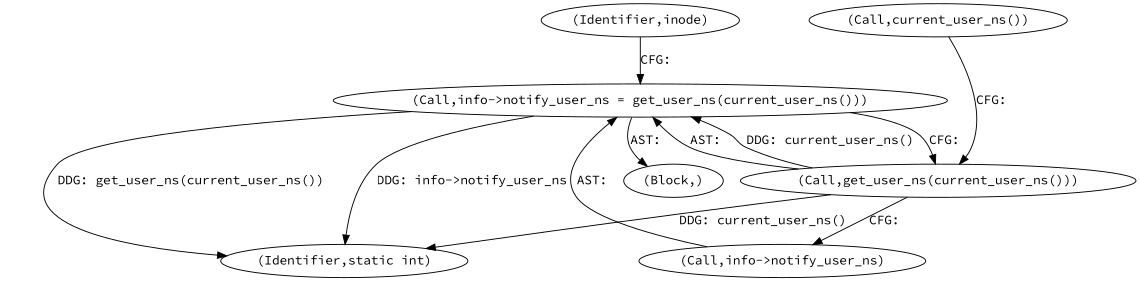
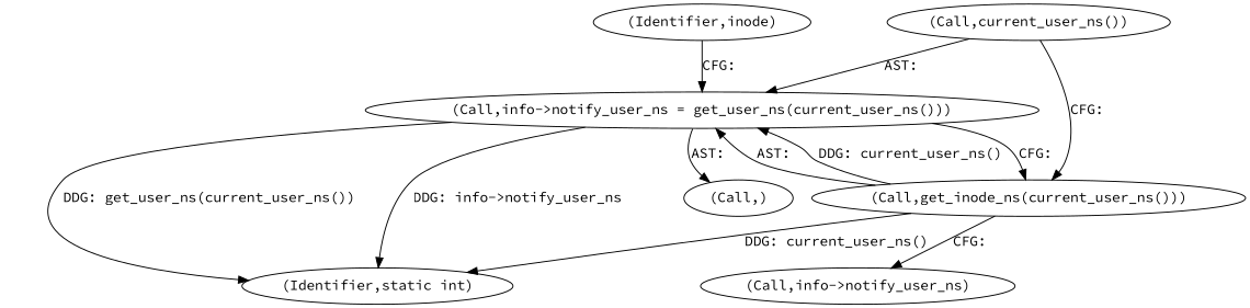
  digraph {
    fontname="Source Code Pro"
    node [fontname="Source Code Pro"]
    edge [fontname="Source Code Pro"]
    n1 [label="(Call,info->notify_user_ns = get_user_ns(current_user_ns()))"]
-   n2 [label="(Call,get_user_ns(current_user_ns()))"]
+   n2 [label="(Call,get_inode_ns(current_user_ns()))"]
    n3 [label="(Identifier,static int)"]
-   n4 [label="(Block,)"]
+   n4 [label="(Call,)"]
    n5 [label="(Call,info->notify_user_ns)"]
    n6 [label="(Call,current_user_ns())"]
    n7 [label="(Identifier,inode)"]
    n1 -> n2 [label="CFG: "]
    n1 -> n3 [label="DDG: get_user_ns(current_user_ns())"]
    n1 -> n3 [label="DDG: info->notify_user_ns"]
    n1 -> n4 [label="AST: "]
    n2 -> n1 [label="AST: "]
    n2 -> n1 [label="DDG: current_user_ns()"]
    n2 -> n3 [label="DDG: current_user_ns()"]
    n2 -> n5 [label="CFG: "]
-   n5 -> n1 [label="AST: "]
+   n6 -> n1 [label="AST: "]
    n6 -> n2 [label="CFG: "]
    n7 -> n1 [label="CFG: "]
  }
